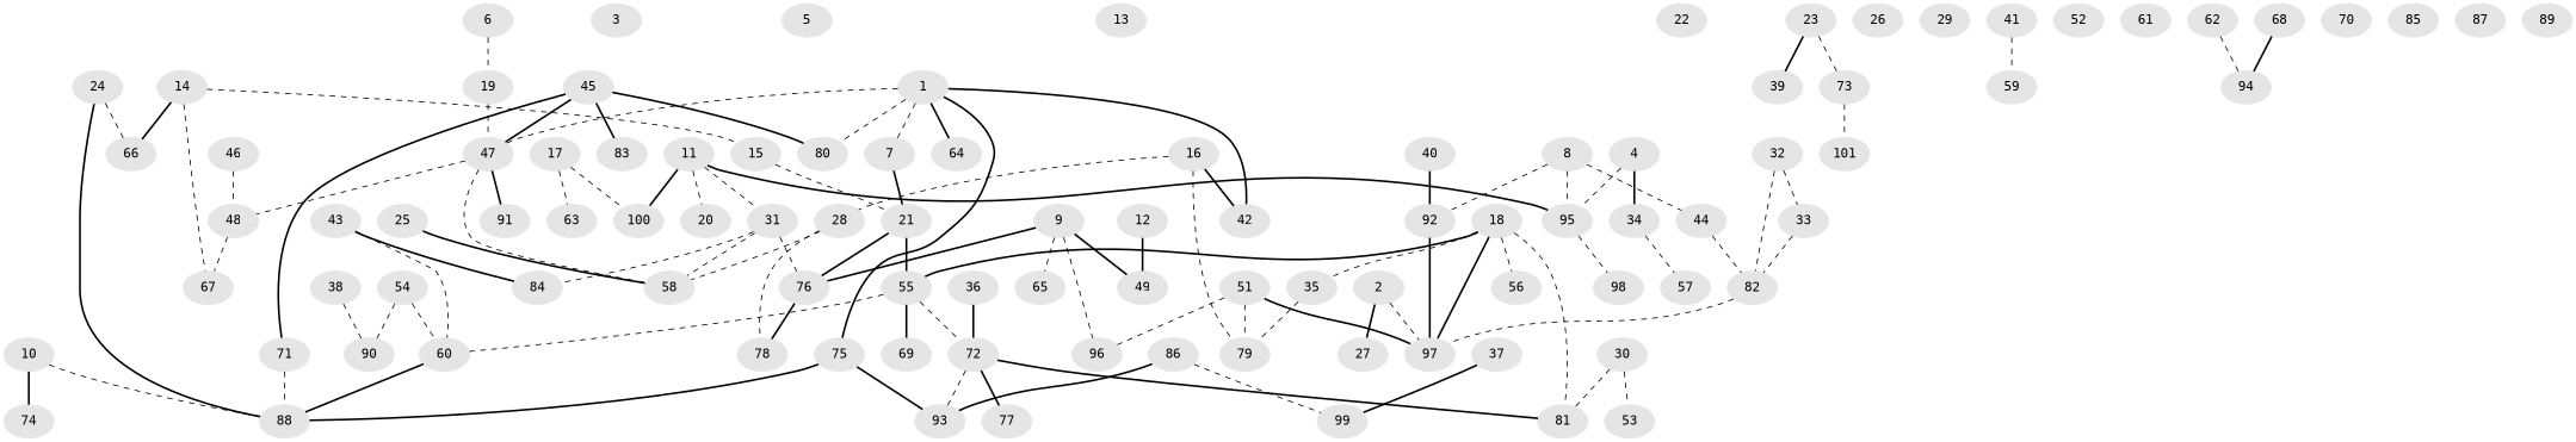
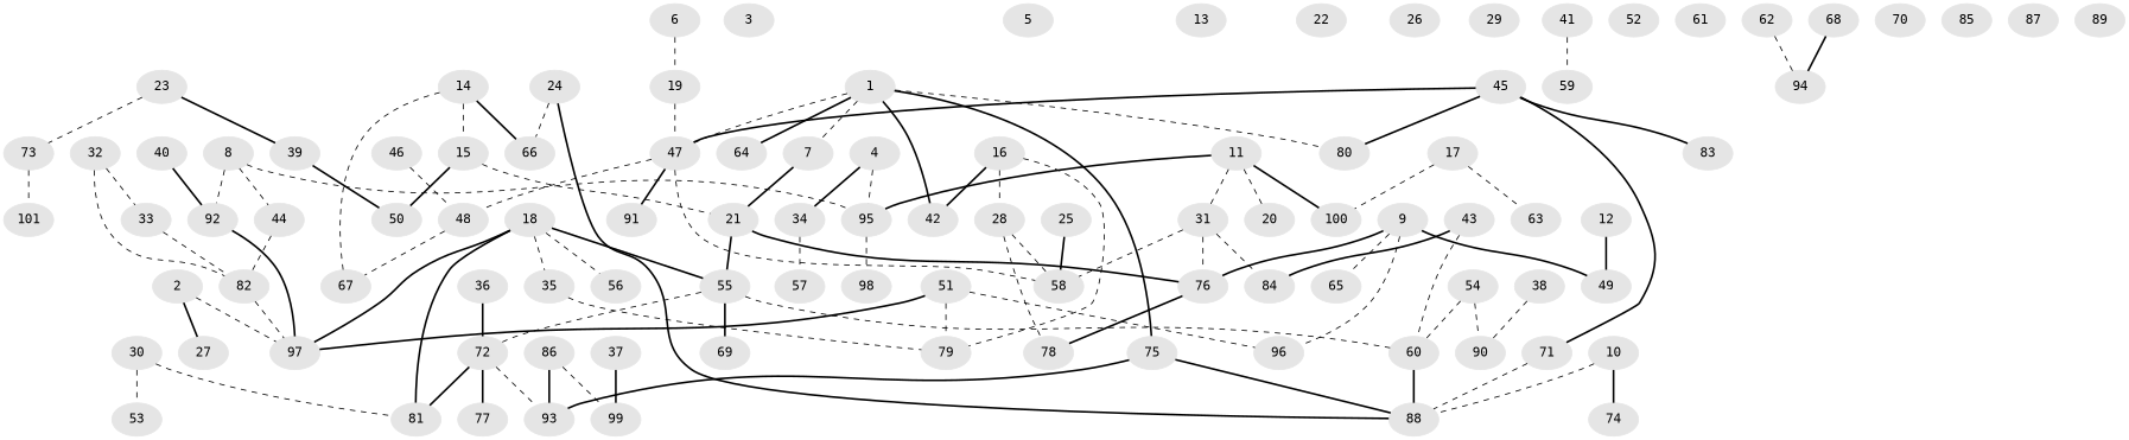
  graph {
    fontname="DejaVu Sans Mono"
    node [color=gray90 fontname="DejaVu Sans Mono" style=filled]
    edge [fontname="DejaVu Sans Mono" style=dashed]
    1
    7
    42
    47
    64
    75
    80
    21
    58
    48
    91
    88
    93
    2
    27
    97
    3
    4
    34
    95
    57
    98
    5
    6
    19
    76
    55
    8
    44
    92
    82
    9
    49
    65
    96
    78
    10
    74
    11
    20
    31
    100
    84
    72
    60
    69
    12
    13
    14
    15
    66
    67
+   50
    16
    28
    79
    17
    63
    18
    35
    56
    81
    22
    23
    39
    73
    101
    24
    25
    26
    29
    30
    53
    32
    33
    36
    77
    37
    99
    38
    90
    40
    41
    59
    43
    45
    71
    83
    46
    51
    52
    54
    61
    62
    94
    68
    70
    85
    86
    87
    89
    1 -- 7
    1 -- 42 [style=bold]
    1 -- 47
    1 -- 64 [style=bold]
    1 -- 75 [style=bold]
    1 -- 80
    7 -- 21 [style=bold]
    47 -- 58
    47 -- 48
    47 -- 91 [style=bold]
    75 -- 88 [style=bold]
    75 -- 93 [style=bold]
    21 -- 76 [style=bold]
    21 -- 55 [style=bold]
    48 -- 67
    2 -- 27 [style=bold]
    2 -- 97
    4 -- 34 [style=bold]
    4 -- 95
    34 -- 57
    95 -- 98
    6 -- 19
    19 -- 47
    76 -- 78 [style=bold]
    55 -- 72
    55 -- 60
    55 -- 69 [style=bold]
    8 -- 95
    8 -- 44
    8 -- 92
    44 -- 82
    92 -- 97 [style=bold]
    82 -- 97
    9 -- 76 [style=bold]
    9 -- 49 [style=bold]
    9 -- 65
    9 -- 96
    10 -- 88
    10 -- 74 [style=bold]
    11 -- 95 [style=bold]
    11 -- 20
    11 -- 31
    11 -- 100 [style=bold]
    31 -- 58
    31 -- 76
    31 -- 84
    72 -- 93
    72 -- 81 [style=bold]
    72 -- 77 [style=bold]
    60 -- 88 [style=bold]
    12 -- 49 [style=bold]
    14 -- 15
    14 -- 66 [style=bold]
    14 -- 67
    15 -- 21
+   15 -- 50 [style=bold]
    16 -- 42 [style=bold]
    16 -- 28
    16 -- 79
    28 -- 58
    28 -- 78
    17 -- 100
    17 -- 63
    18 -- 97 [style=bold]
    18 -- 55 [style=bold]
    18 -- 35
    18 -- 56
-   18 -- 81
+   18 -- 81 [style=bold]
    35 -- 79
    23 -- 39 [style=bold]
    23 -- 73
+   39 -- 50 [style=bold]
    73 -- 101
    24 -- 88 [style=bold]
    24 -- 66
    25 -- 58 [style=bold]
    30 -- 81
    30 -- 53
    32 -- 82
    32 -- 33
    33 -- 82
    36 -- 72 [style=bold]
    37 -- 99 [style=bold]
    38 -- 90
    40 -- 92 [style=bold]
    41 -- 59
    43 -- 84 [style=bold]
    43 -- 60
    45 -- 47 [style=bold]
    45 -- 80 [style=bold]
    45 -- 71 [style=bold]
    45 -- 83 [style=bold]
    71 -- 88
    46 -- 48
    51 -- 97 [style=bold]
    51 -- 96
    51 -- 79
    54 -- 60
    54 -- 90
    62 -- 94
    68 -- 94 [style=bold]
    86 -- 93 [style=bold]
    86 -- 99
  }
